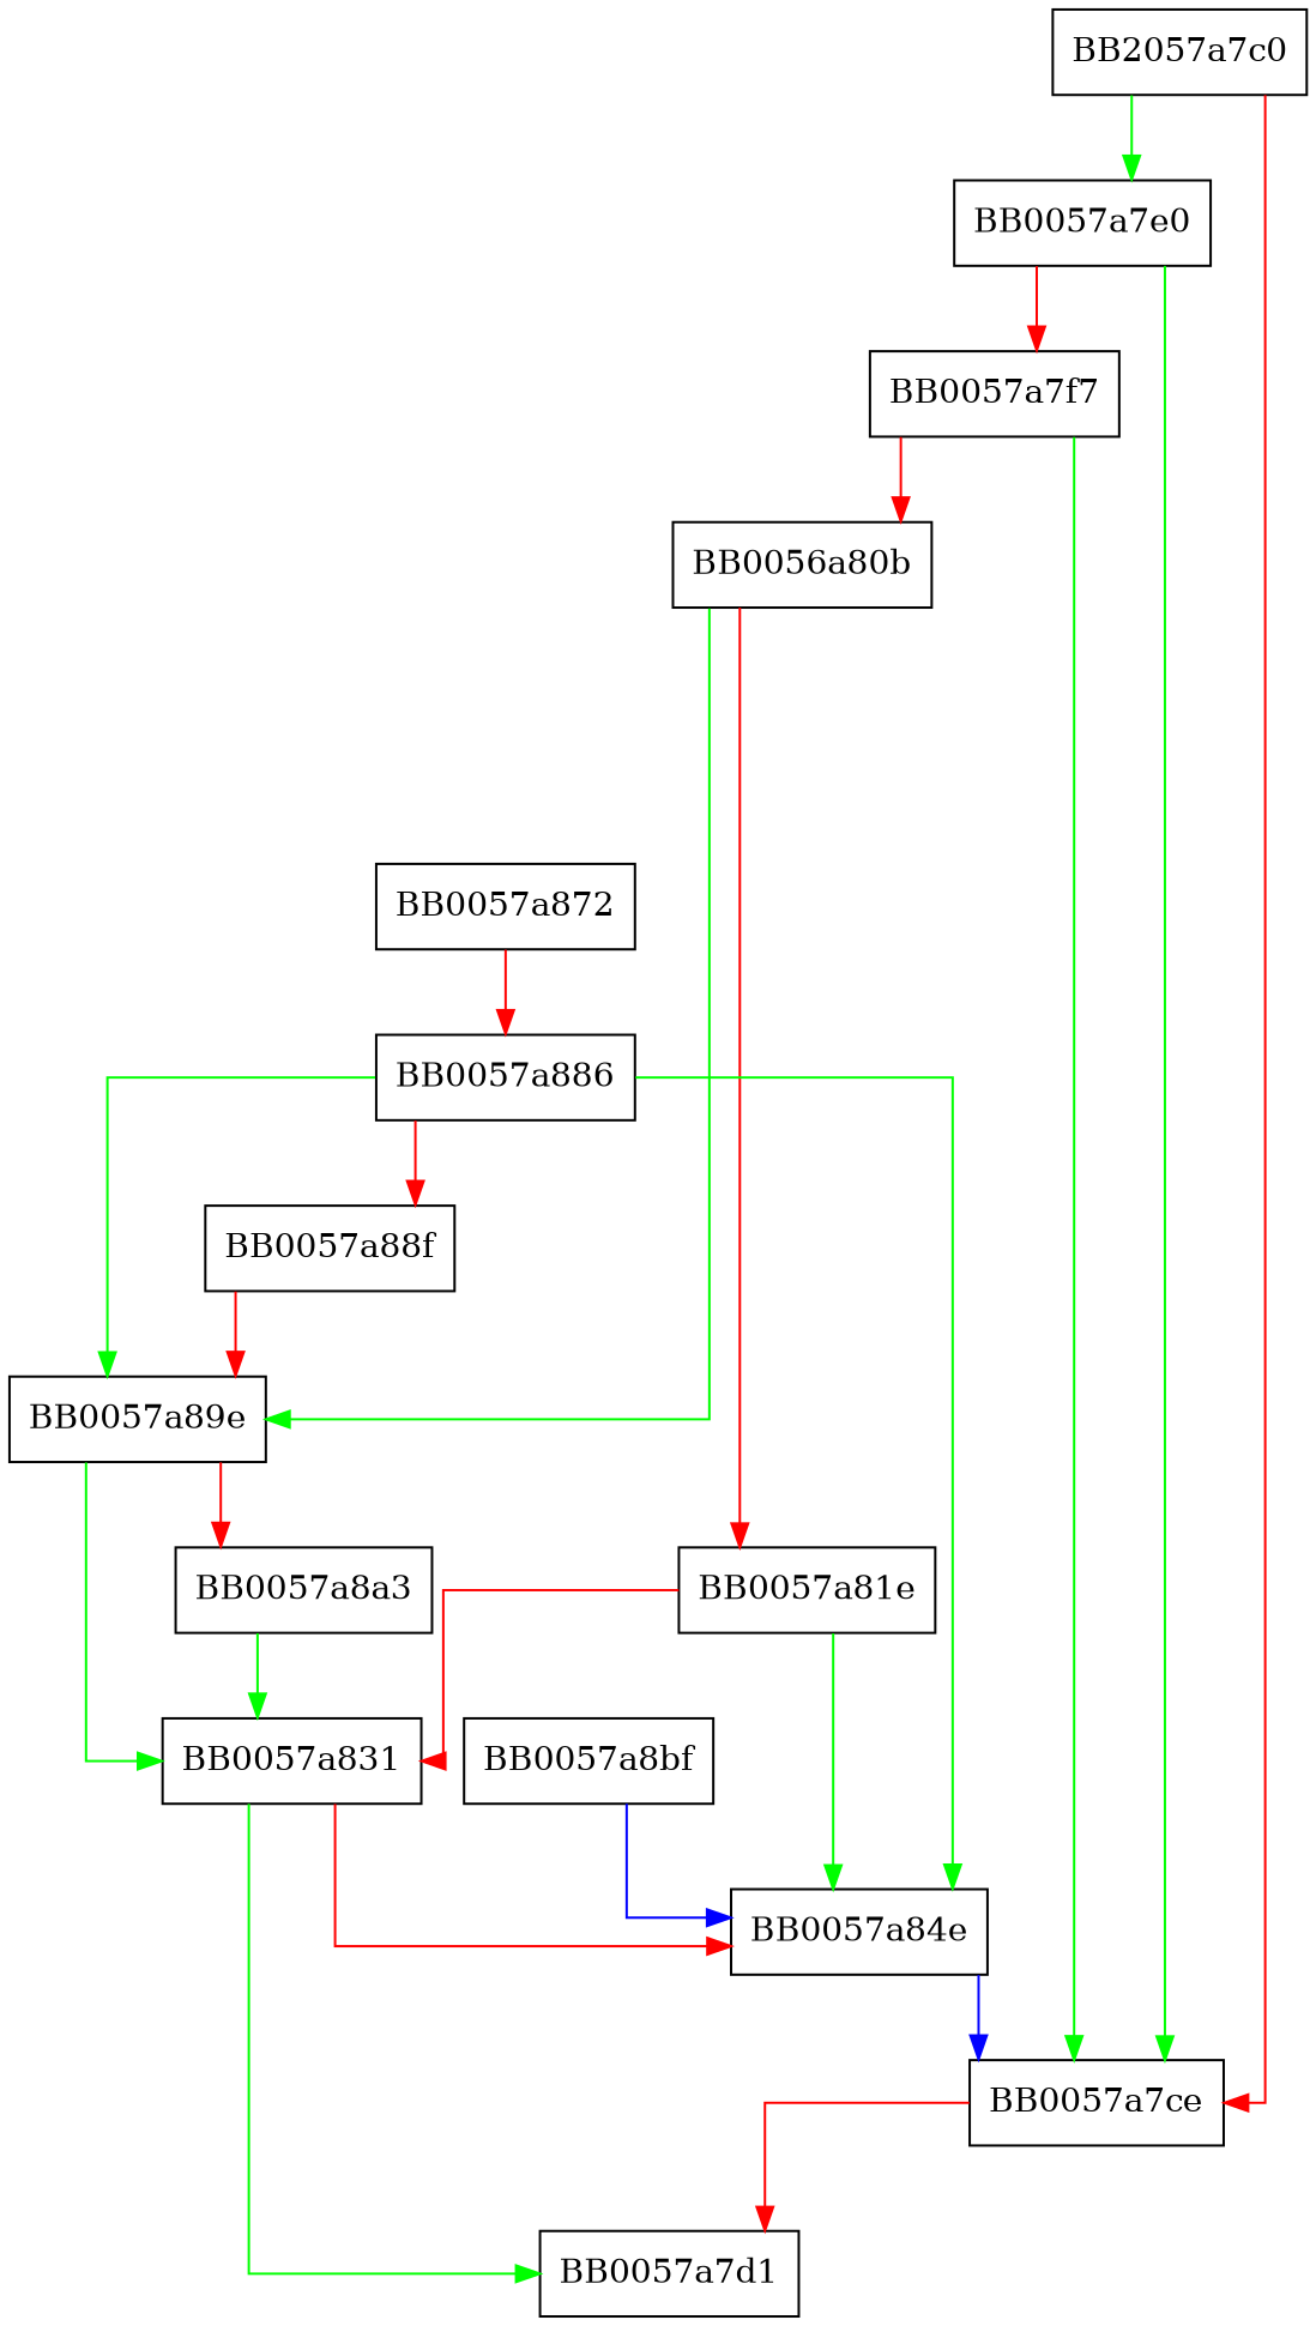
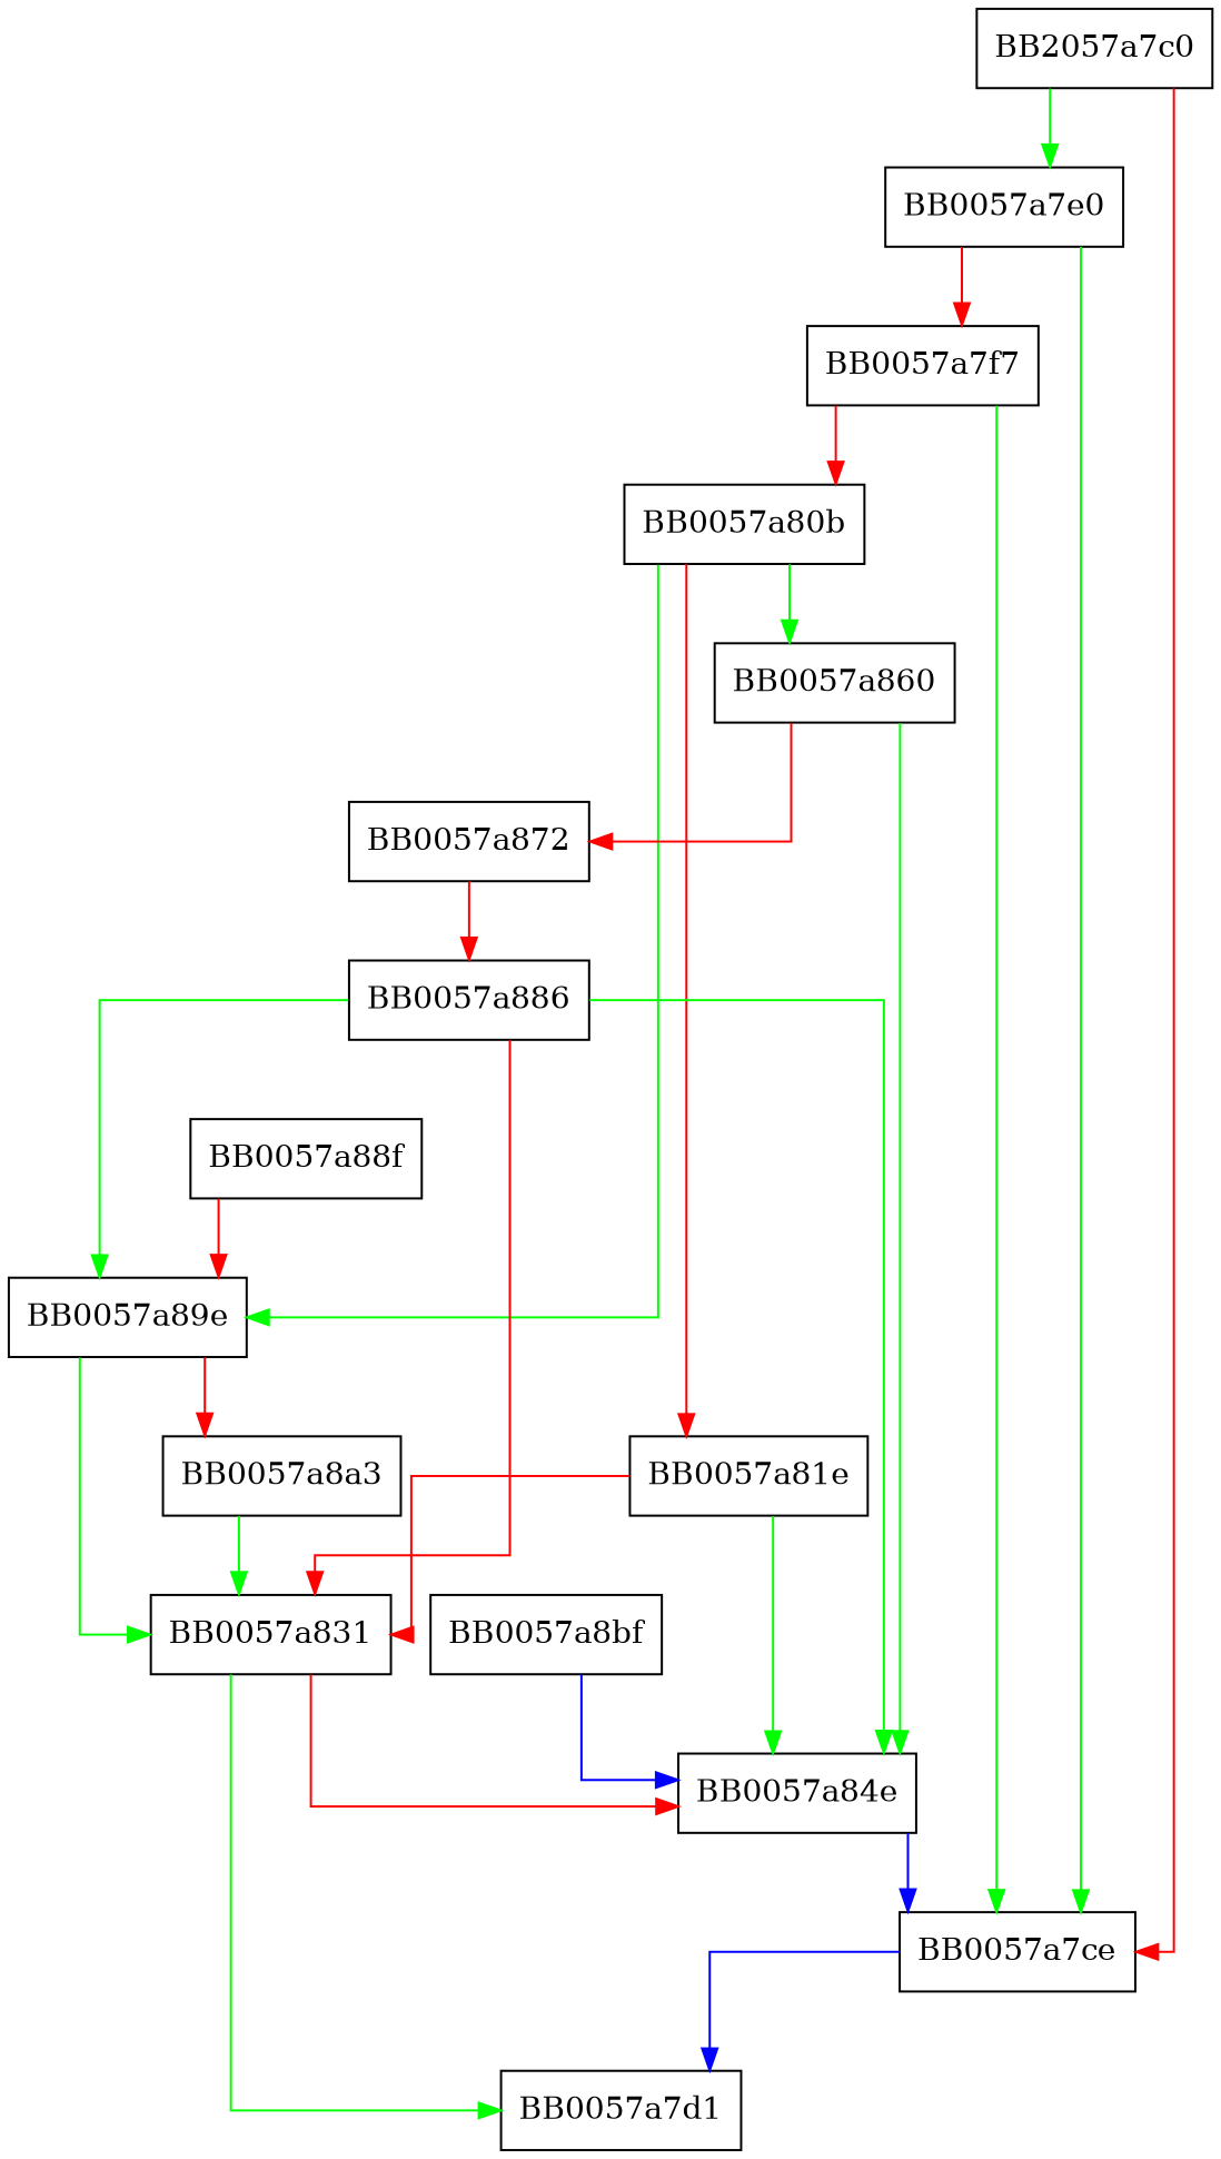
  digraph {
    splines=ortho
    node [shape=box]
    edge [color=green]
    n1 [label=BB2057a7c0]
    BB0057a7e0
    BB0057a7ce
    BB0057a7f7
    BB0057a7d1
-   BB0057a80b [label=BB0056a80b]
+   BB0057a80b
+   BB0057a860
    BB0057a81e
    BB0057a89e
    BB0057a84e
    BB0057a872
    BB0057a831
    BB0057a886
    BB0057a8a3
    BB0057a88f
    BB0057a8bf
    n1 -> BB0057a7e0
    n1 -> BB0057a7ce [color=red]
    BB0057a7e0 -> BB0057a7ce
    BB0057a7e0 -> BB0057a7f7 [color=red]
-   BB0057a7ce -> BB0057a7d1 [color=red]
+   BB0057a7ce -> BB0057a7d1 [color=blue]
    BB0057a7f7 -> BB0057a7ce
    BB0057a7f7 -> BB0057a80b [color=red]
+   BB0057a80b -> BB0057a860
    BB0057a80b -> BB0057a81e [color=red]
    BB0057a80b -> BB0057a89e
+   BB0057a860 -> BB0057a84e
+   BB0057a860 -> BB0057a872 [color=red]
    BB0057a81e -> BB0057a84e
    BB0057a81e -> BB0057a831 [color=red]
    BB0057a89e -> BB0057a831
    BB0057a89e -> BB0057a8a3 [color=red]
    BB0057a84e -> BB0057a7ce [color=blue]
    BB0057a872 -> BB0057a886 [color=red]
    BB0057a831 -> BB0057a7d1
    BB0057a831 -> BB0057a84e [color=red]
    BB0057a886 -> BB0057a89e
    BB0057a886 -> BB0057a84e
-   BB0057a886 -> BB0057a88f [color=red]
+   BB0057a886 -> BB0057a831 [color=red]
    BB0057a8a3 -> BB0057a831
    BB0057a88f -> BB0057a89e [color=red]
    BB0057a8bf -> BB0057a84e [color=blue]
  }
